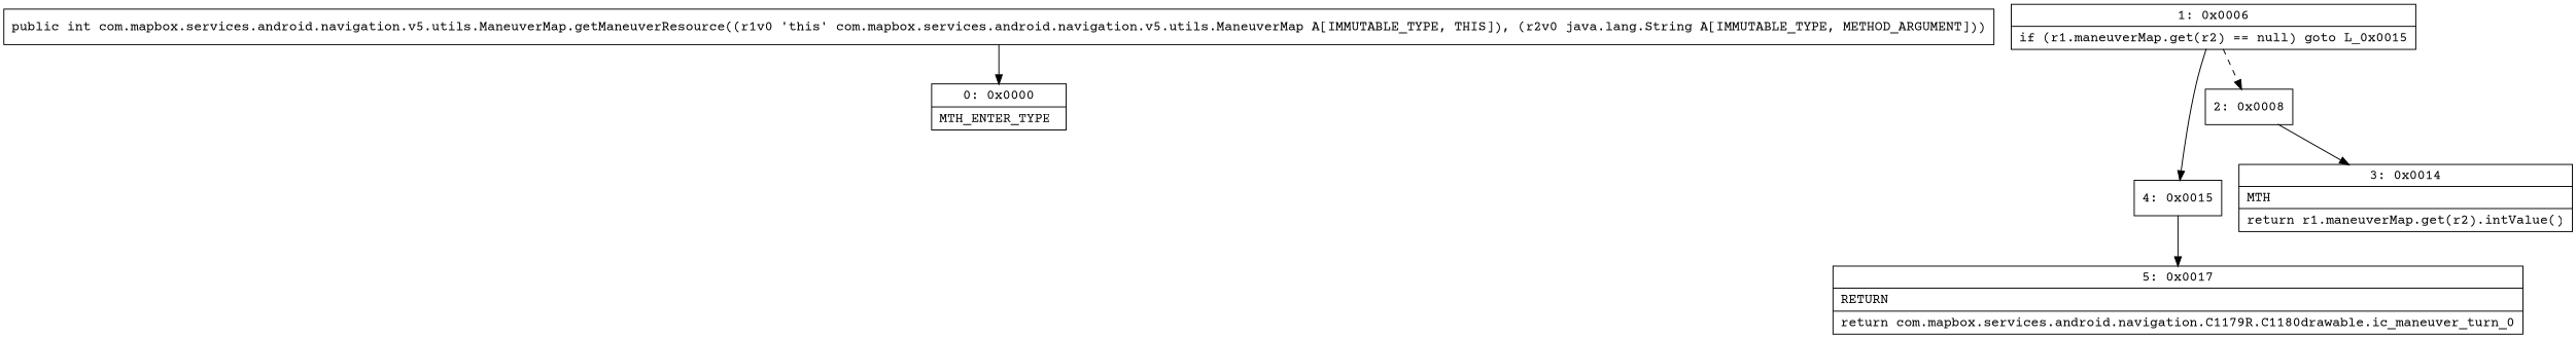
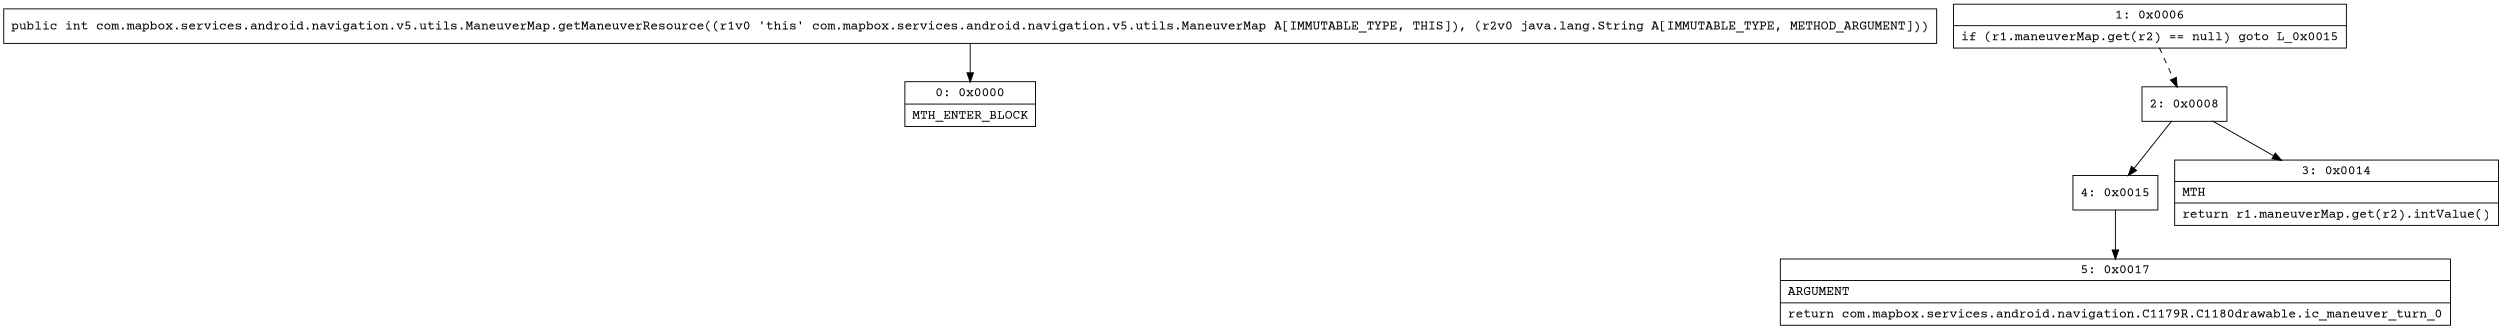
  digraph {
    fontname="Courier Prime"
    node [fontname="Courier Prime" shape=record]
    edge [fontname="Courier Prime"]
-   n1 [label="{0\:\ 0x0000|MTH_ENTER_TYPE\l}"]
+   n1 [label="{0\:\ 0x0000|MTH_ENTER_BLOCK\l}"]
    n2 [label="{1\:\ 0x0006|if (r1.maneuverMap.get(r2) == null) goto L_0x0015\l}"]
    n3 [label="{2\:\ 0x0008}"]
    n4 [label="{4\:\ 0x0015}"]
    n5 [label="{3\:\ 0x0014|MTH\l|return r1.maneuverMap.get(r2).intValue()\l}"]
-   n6 [label="{5\:\ 0x0017|RETURN\l|return com.mapbox.services.android.navigation.C1179R.C1180drawable.ic_maneuver_turn_0\l}"]
+   n6 [label="{5\:\ 0x0017|ARGUMENT\l|return com.mapbox.services.android.navigation.C1179R.C1180drawable.ic_maneuver_turn_0\l}"]
    n7 [label="{public int com.mapbox.services.android.navigation.v5.utils.ManeuverMap.getManeuverResource((r1v0 'this' com.mapbox.services.android.navigation.v5.utils.ManeuverMap A[IMMUTABLE_TYPE, THIS]), (r2v0 java.lang.String A[IMMUTABLE_TYPE, METHOD_ARGUMENT])) }"]
    n2 -> n3 [style=dashed]
-   n2 -> n4
+   n3 -> n4
    n3 -> n5
    n4 -> n6
    n7 -> n1
  }
